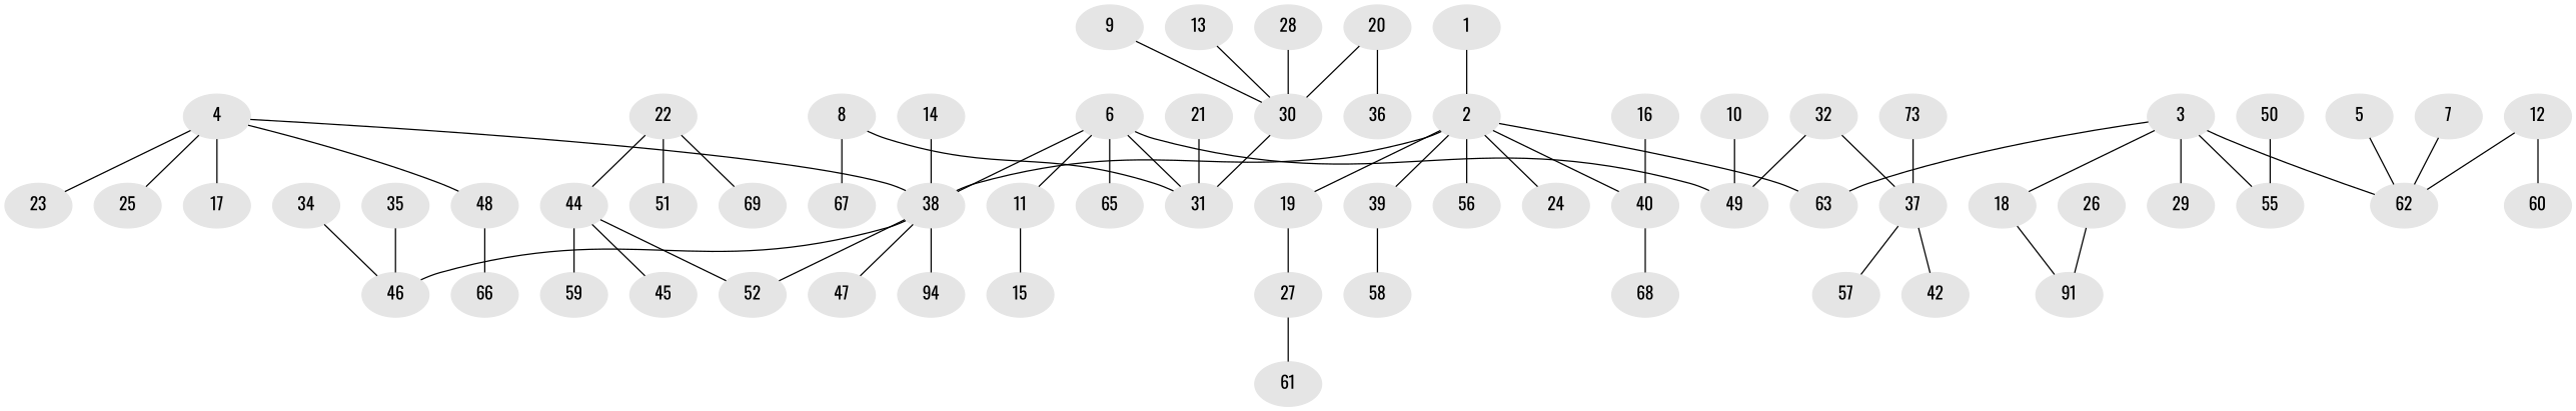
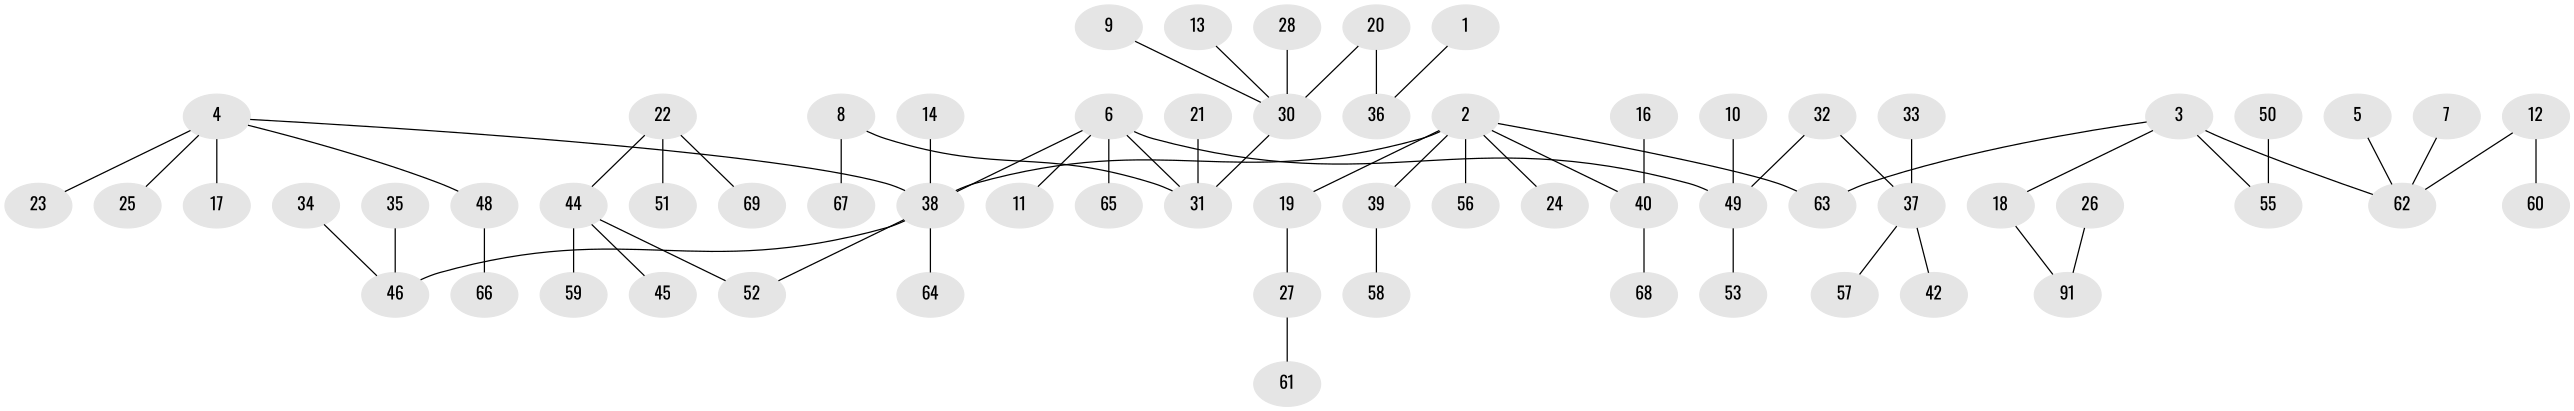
  graph {
    fontname=Oswald
    node [color=gray90 fontname=Oswald style=filled]
    edge [fontname=Oswald weight=1.0]
    1
    2
    19
    24
    38
    39
    40
    56
    63
    27
    46
-   47
    52
-   64 [label=94]
+   64
    58
    68
    3
    18
-   29
    55
    62
    n22 [label=91]
    4
    17
    23
    25
    48
    66
    5
    6
    11
    31
    49
    65
-   15
+   53
    7
    8
    67
    9
    30
    10
    12
    60
    13
    14
    16
    61
    20
    36
    21
    22
    44
    51
    69
    45
    59
    26
    28
    32
    37
    42
    57
-   33 [label=73]
+   33
    34
    35
    50
-   1 -- 2
+   1 -- 36
    2 -- 19
    2 -- 24
    2 -- 38
    2 -- 39
    2 -- 40
    2 -- 56
    2 -- 63
    19 -- 27
    38 -- 46
-   38 -- 47
    38 -- 52
    38 -- 64
    39 -- 58
    40 -- 68
    27 -- 61
    3 -- 63
    3 -- 18
-   3 -- 29
    3 -- 55
    3 -- 62
    18 -- n22
    4 -- 38
    4 -- 17
    4 -- 23
    4 -- 25
    4 -- 48
    48 -- 66
    5 -- 62
    6 -- 38
    6 -- 11
    6 -- 31
    6 -- 49
    6 -- 65
-   11 -- 15
+   49 -- 53
    7 -- 62
    8 -- 31
    8 -- 67
    9 -- 30
    30 -- 31
    10 -- 49
    12 -- 62
    12 -- 60
    13 -- 30
    14 -- 38
    16 -- 40
    20 -- 30
    20 -- 36
    21 -- 31
    22 -- 44
    22 -- 51
    22 -- 69
    44 -- 52
    44 -- 45
    44 -- 59
    26 -- n22
    28 -- 30
    32 -- 49
    32 -- 37
    37 -- 42
    37 -- 57
    33 -- 37
    34 -- 46
    35 -- 46
    50 -- 55
  }
